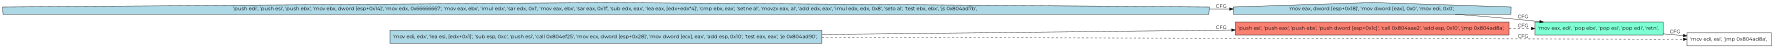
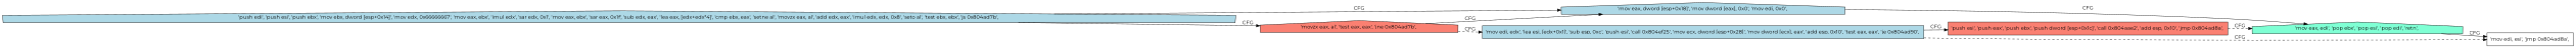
  digraph {
    fontname=Montserrat
    rankdir=LR
    node [fillcolor=lightblue fontname=Montserrat shape=house style=filled]
    edge [fontname=Montserrat style=solid]
    n1 [label="'push edi', 'push esi', 'push ebx', 'mov ebx, dword [esp+0x14]', 'mov edx, 0x66666667', 'mov eax, ebx', 'imul edx', 'sar edx, 0x1', 'mov eax, ebx', 'sar eax, 0x1f', 'sub edx, eax', 'lea eax, [edx+edx*4]', 'cmp ebx, eax', 'setne al', 'movzx eax, al', 'add edx, eax', 'imul edx, edx, 0x8', 'seto al', 'test ebx, ebx', 'js 0x804ad7b', "]
    n2 [label="'mov eax, dword [esp+0x18]', 'mov dword [eax], 0x0', 'mov edi, 0x0', "]
-   n4 [fillcolor=aquamarine label="'mov eax, edi', 'pop ebx', 'pop esi', 'pop edi', 'retn', " shape=box]
+   n3 [fillcolor=salmon label="'movzx eax, al', 'test eax, eax', 'jne 0x804ad7b', "]
+   n4 [fillcolor=aquamarine label="'mov eax, edi', 'pop ebx', 'pop esi', 'pop edi', 'retn', "]
    n5 [label="'mov edi, edx', 'lea esi, [edx+0x1]', 'sub esp, 0xc', 'push esi', 'call 0x804ef25', 'mov ecx, dword [esp+0x28]', 'mov dword [ecx], eax', 'add esp, 0x10', 'test eax, eax', 'je 0x804ad90', " shape=box]
    n6 [fillcolor=white label="'mov edi, esi', 'jmp 0x804ad8a', " shape=box]
    n7 [fillcolor=salmon label="'push esi', 'push eax', 'push ebx', 'push dword [esp+0x1c]', 'call 0x804aae2', 'add esp, 0x10', 'jmp 0x804ad8a', " shape=box]
    n1 -> n2 [label=CFG]
+   n1 -> n3 [label=CFG]
    n2 -> n4 [label=CFG]
+   n3 -> n2 [label=CFG]
+   n3 -> n5 [label=CFG style=dashed]
    n4 -> n6 [label=CFG]
    n5 -> n6 [label=CFG style=dashed]
    n5 -> n7 [label=CFG]
    n7 -> n4 [label=CFG style=dashed]
  }
